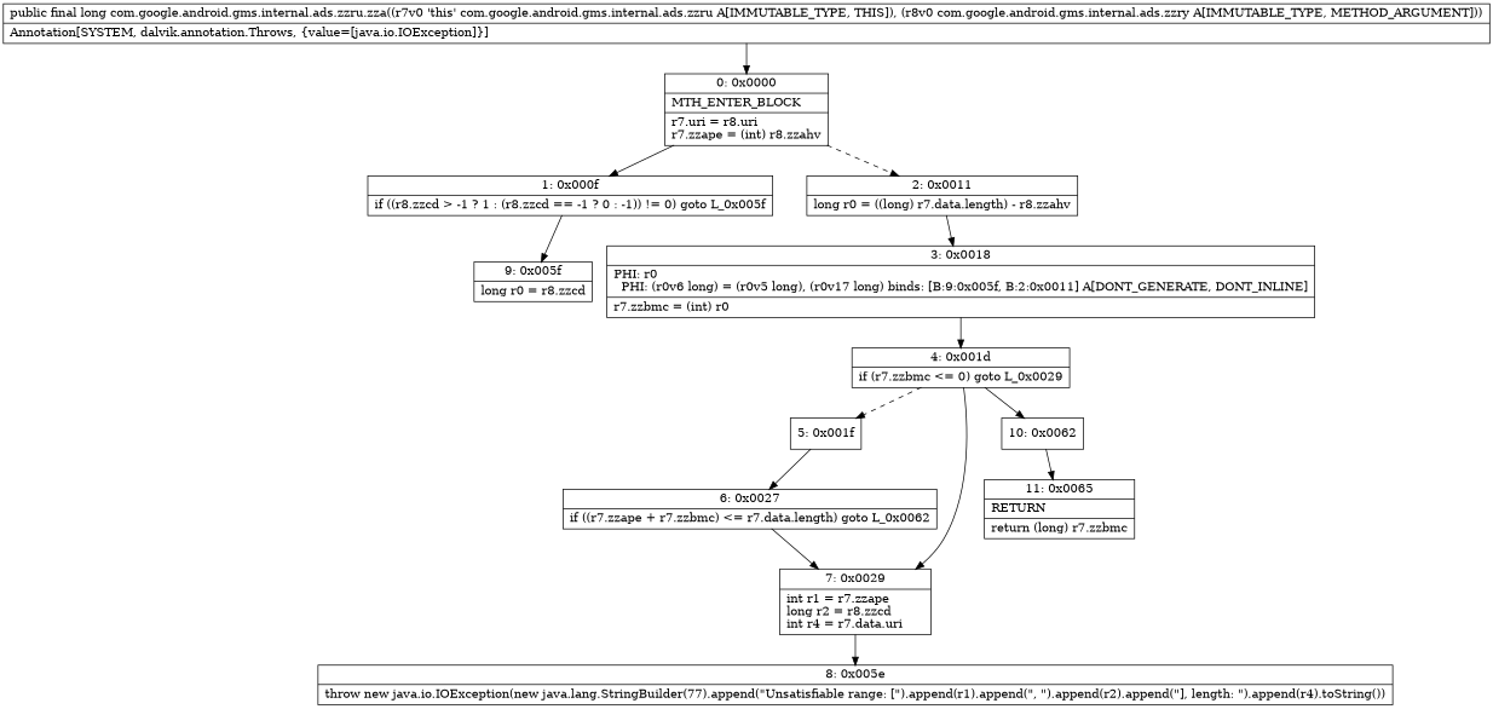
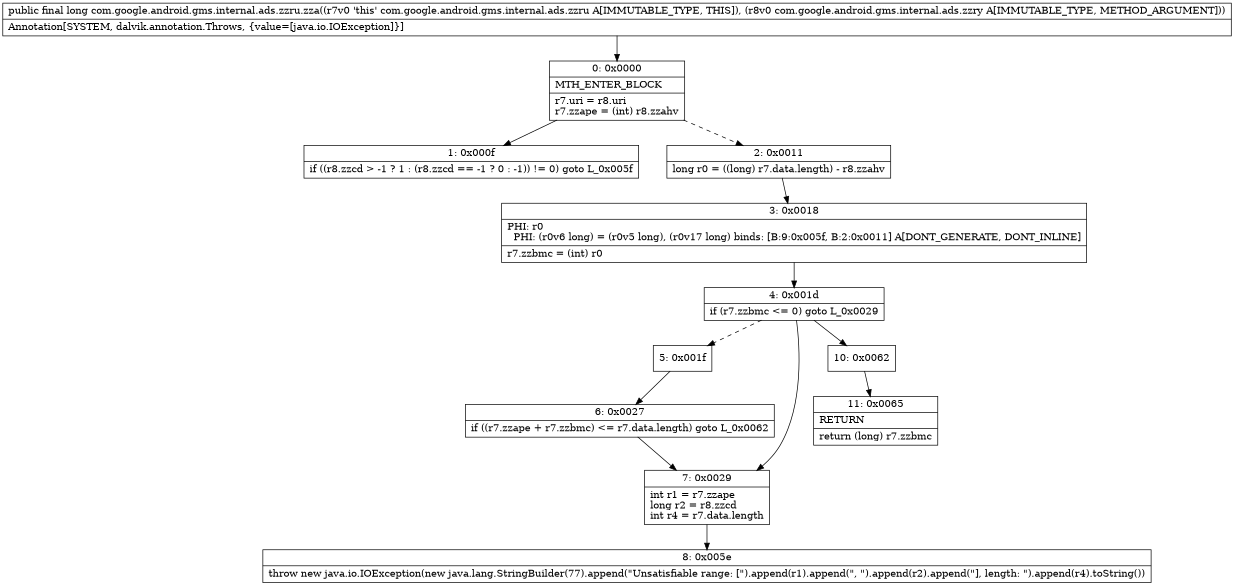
  digraph {
    node [shape=record]
    n1 [label="{0\:\ 0x0000|MTH_ENTER_BLOCK\l|r7.uri = r8.uri\lr7.zzape = (int) r8.zzahv\l}"]
    n2 [label="{1\:\ 0x000f|if ((r8.zzcd \> \-1 ? 1 : (r8.zzcd == \-1 ? 0 : \-1)) != 0) goto L_0x005f\l}"]
    n3 [label="{2\:\ 0x0011|long r0 = ((long) r7.data.length) \- r8.zzahv\l}"]
-   n4 [label="{9\:\ 0x005f|long r0 = r8.zzcd\l}"]
    n5 [label="{3\:\ 0x0018|PHI: r0 \l  PHI: (r0v6 long) = (r0v5 long), (r0v17 long) binds: [B:9:0x005f, B:2:0x0011] A[DONT_GENERATE, DONT_INLINE]\l|r7.zzbmc = (int) r0\l}"]
    n6 [label="{4\:\ 0x001d|if (r7.zzbmc \<= 0) goto L_0x0029\l}"]
    n7 [label="{5\:\ 0x001f}"]
-   n8 [label="{7\:\ 0x0029|int r1 = r7.zzape\llong r2 = r8.zzcd\lint r4 = r7.data.uri\l}"]
+   n8 [label="{7\:\ 0x0029|int r1 = r7.zzape\llong r2 = r8.zzcd\lint r4 = r7.data.length\l}"]
    n9 [label="{10\:\ 0x0062}"]
    n10 [label="{6\:\ 0x0027|if ((r7.zzape + r7.zzbmc) \<= r7.data.length) goto L_0x0062\l}"]
    n11 [label="{8\:\ 0x005e|throw new java.io.IOException(new java.lang.StringBuilder(77).append(\"Unsatisfiable range: [\").append(r1).append(\", \").append(r2).append(\"], length: \").append(r4).toString())\l}"]
    n12 [label="{11\:\ 0x0065|RETURN\l|return (long) r7.zzbmc\l}"]
    n13 [label="{public final long com.google.android.gms.internal.ads.zzru.zza((r7v0 'this' com.google.android.gms.internal.ads.zzru A[IMMUTABLE_TYPE, THIS]), (r8v0 com.google.android.gms.internal.ads.zzry A[IMMUTABLE_TYPE, METHOD_ARGUMENT]))  | Annotation[SYSTEM, dalvik.annotation.Throws, \{value=[java.io.IOException]\}]\l}"]
    n1 -> n2
    n1 -> n3 [style=dashed]
-   n2 -> n4
    n3 -> n5
    n5 -> n6
    n6 -> n7 [style=dashed]
    n6 -> n8
    n6 -> n9
    n7 -> n10
    n8 -> n11
    n9 -> n12
    n10 -> n8 [style=solid]
    n13 -> n1
  }
